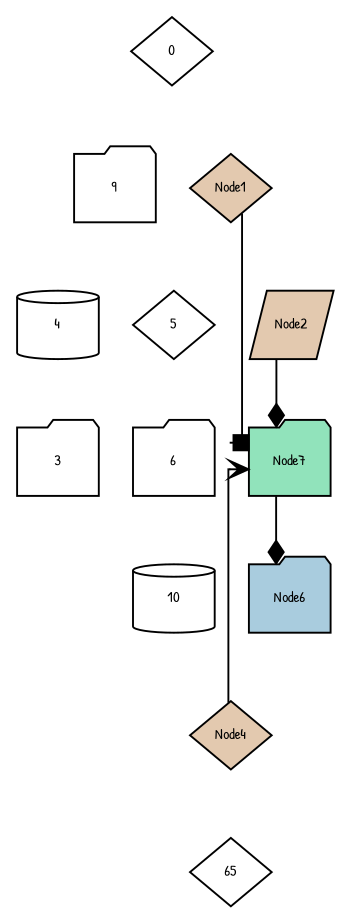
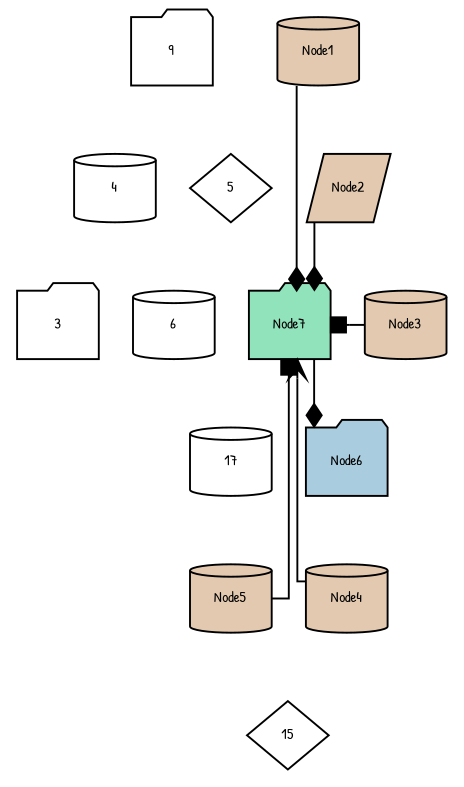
  digraph {
    fontname="Patrick Hand"
    rank=same
    rankdir=TB
    splines=ortho
    node [fillcolor="#ffffff" fixedsize=true fontname="Patrick Hand" fontsize=8 shape=cylinder style=filled]
    edge [constraint=true fontname="Patrick Hand" style=invis]
-   n1 [label=0 shape=diamond width=0.6]
    n2 [label=9 shape=folder width=0.6]
-   n3 [fillcolor="#e3c9af" label=Node1 shape=diamond width=0.6]
+   n3 [fillcolor="#e3c9af" label=Node1 width=0.6]
    n4 [label=4 width=0.6]
    n5 [label=5 shape=diamond width=0.6]
    n6 [fillcolor="#e3c9af" label=Node2 shape=parallelogram width=0.6]
    n7 [fillcolor="#91e3bb" label=Node7 shape=folder width=0.6]
    n8 [label=3 shape=folder width=0.6]
-   n9 [label=6 shape=folder width=0.6]
-   n10 [label=10 width=0.6]
+   n9 [label=6 width=0.6]
+   n10 [label=17 width=0.6]
+   n11 [fillcolor="#e3c9af" label=Node3 width=0.6]
    n12 [fillcolor="#a9ccde" label=Node6 shape=folder width=0.6]
-   n14 [fillcolor="#e3c9af" label=Node4 shape=diamond width=0.6]
-   n15 [label=65 shape=diamond width=0.6]
-   n1 -> n2
-   n1 -> n3
+   n13 [fillcolor="#e3c9af" label=Node5 width=0.6]
+   n14 [fillcolor="#e3c9af" label=Node4 width=0.6]
+   n15 [label=15 shape=diamond width=0.6]
    n2 -> n4
    n2 -> n5
    n3 -> n5
    n3 -> n6
-   n3 -> n7 [arrowhead=box constraint=false style=vis]
+   n3 -> n7 [arrowhead=diamond constraint=false style=vis]
    n4 -> n8
    n4 -> n9
    n5 -> n7
    n5 -> n9
    n6 -> n7 [arrowhead=diamond constraint=false style=vis]
    n6 -> n7
+   n6 -> n11
    n7 -> n10
    n7 -> n12 [arrowhead=diamond constraint=false style=vis]
    n7 -> n12
    n9 -> n10
+   n10 -> n13
    n10 -> n14
+   n11 -> n7 [arrowhead=box constraint=false style=vis]
+   n11 -> n12
    n12 -> n14
+   n13 -> n7 [arrowhead=box constraint=false style=vis]
+   n13 -> n15
    n14 -> n7 [arrowhead=vee constraint=false style=vis]
    n14 -> n15
  }
